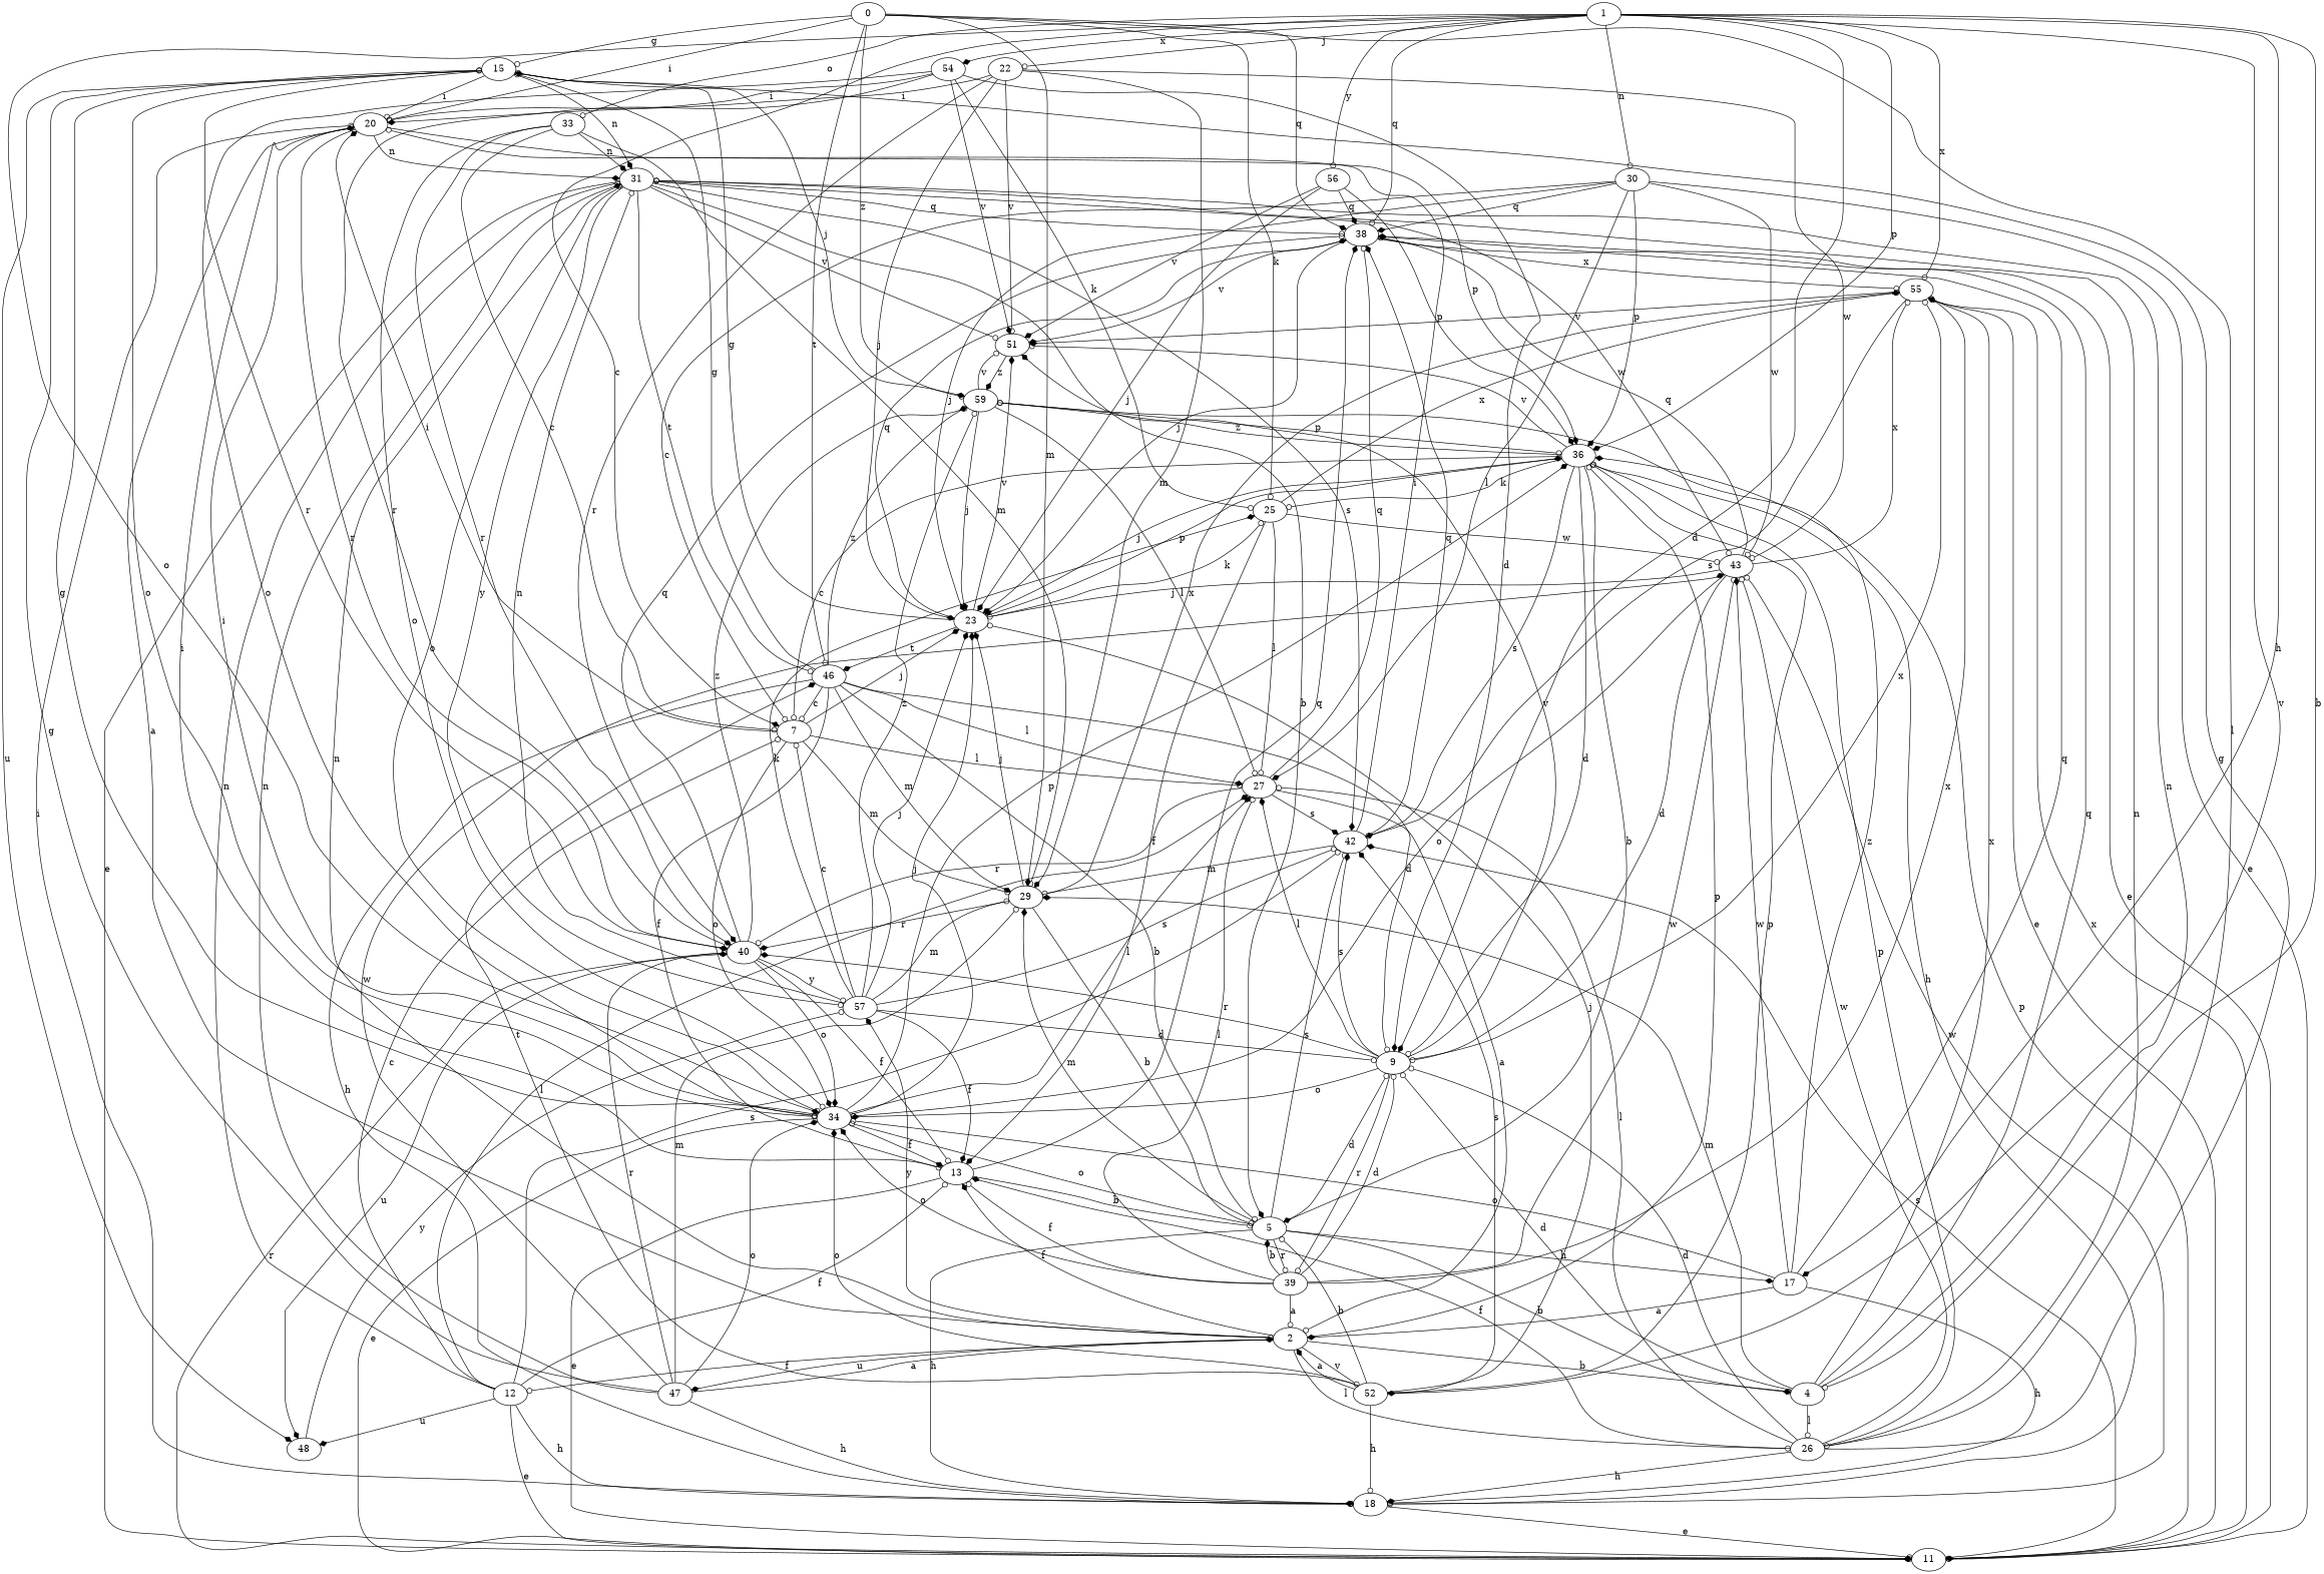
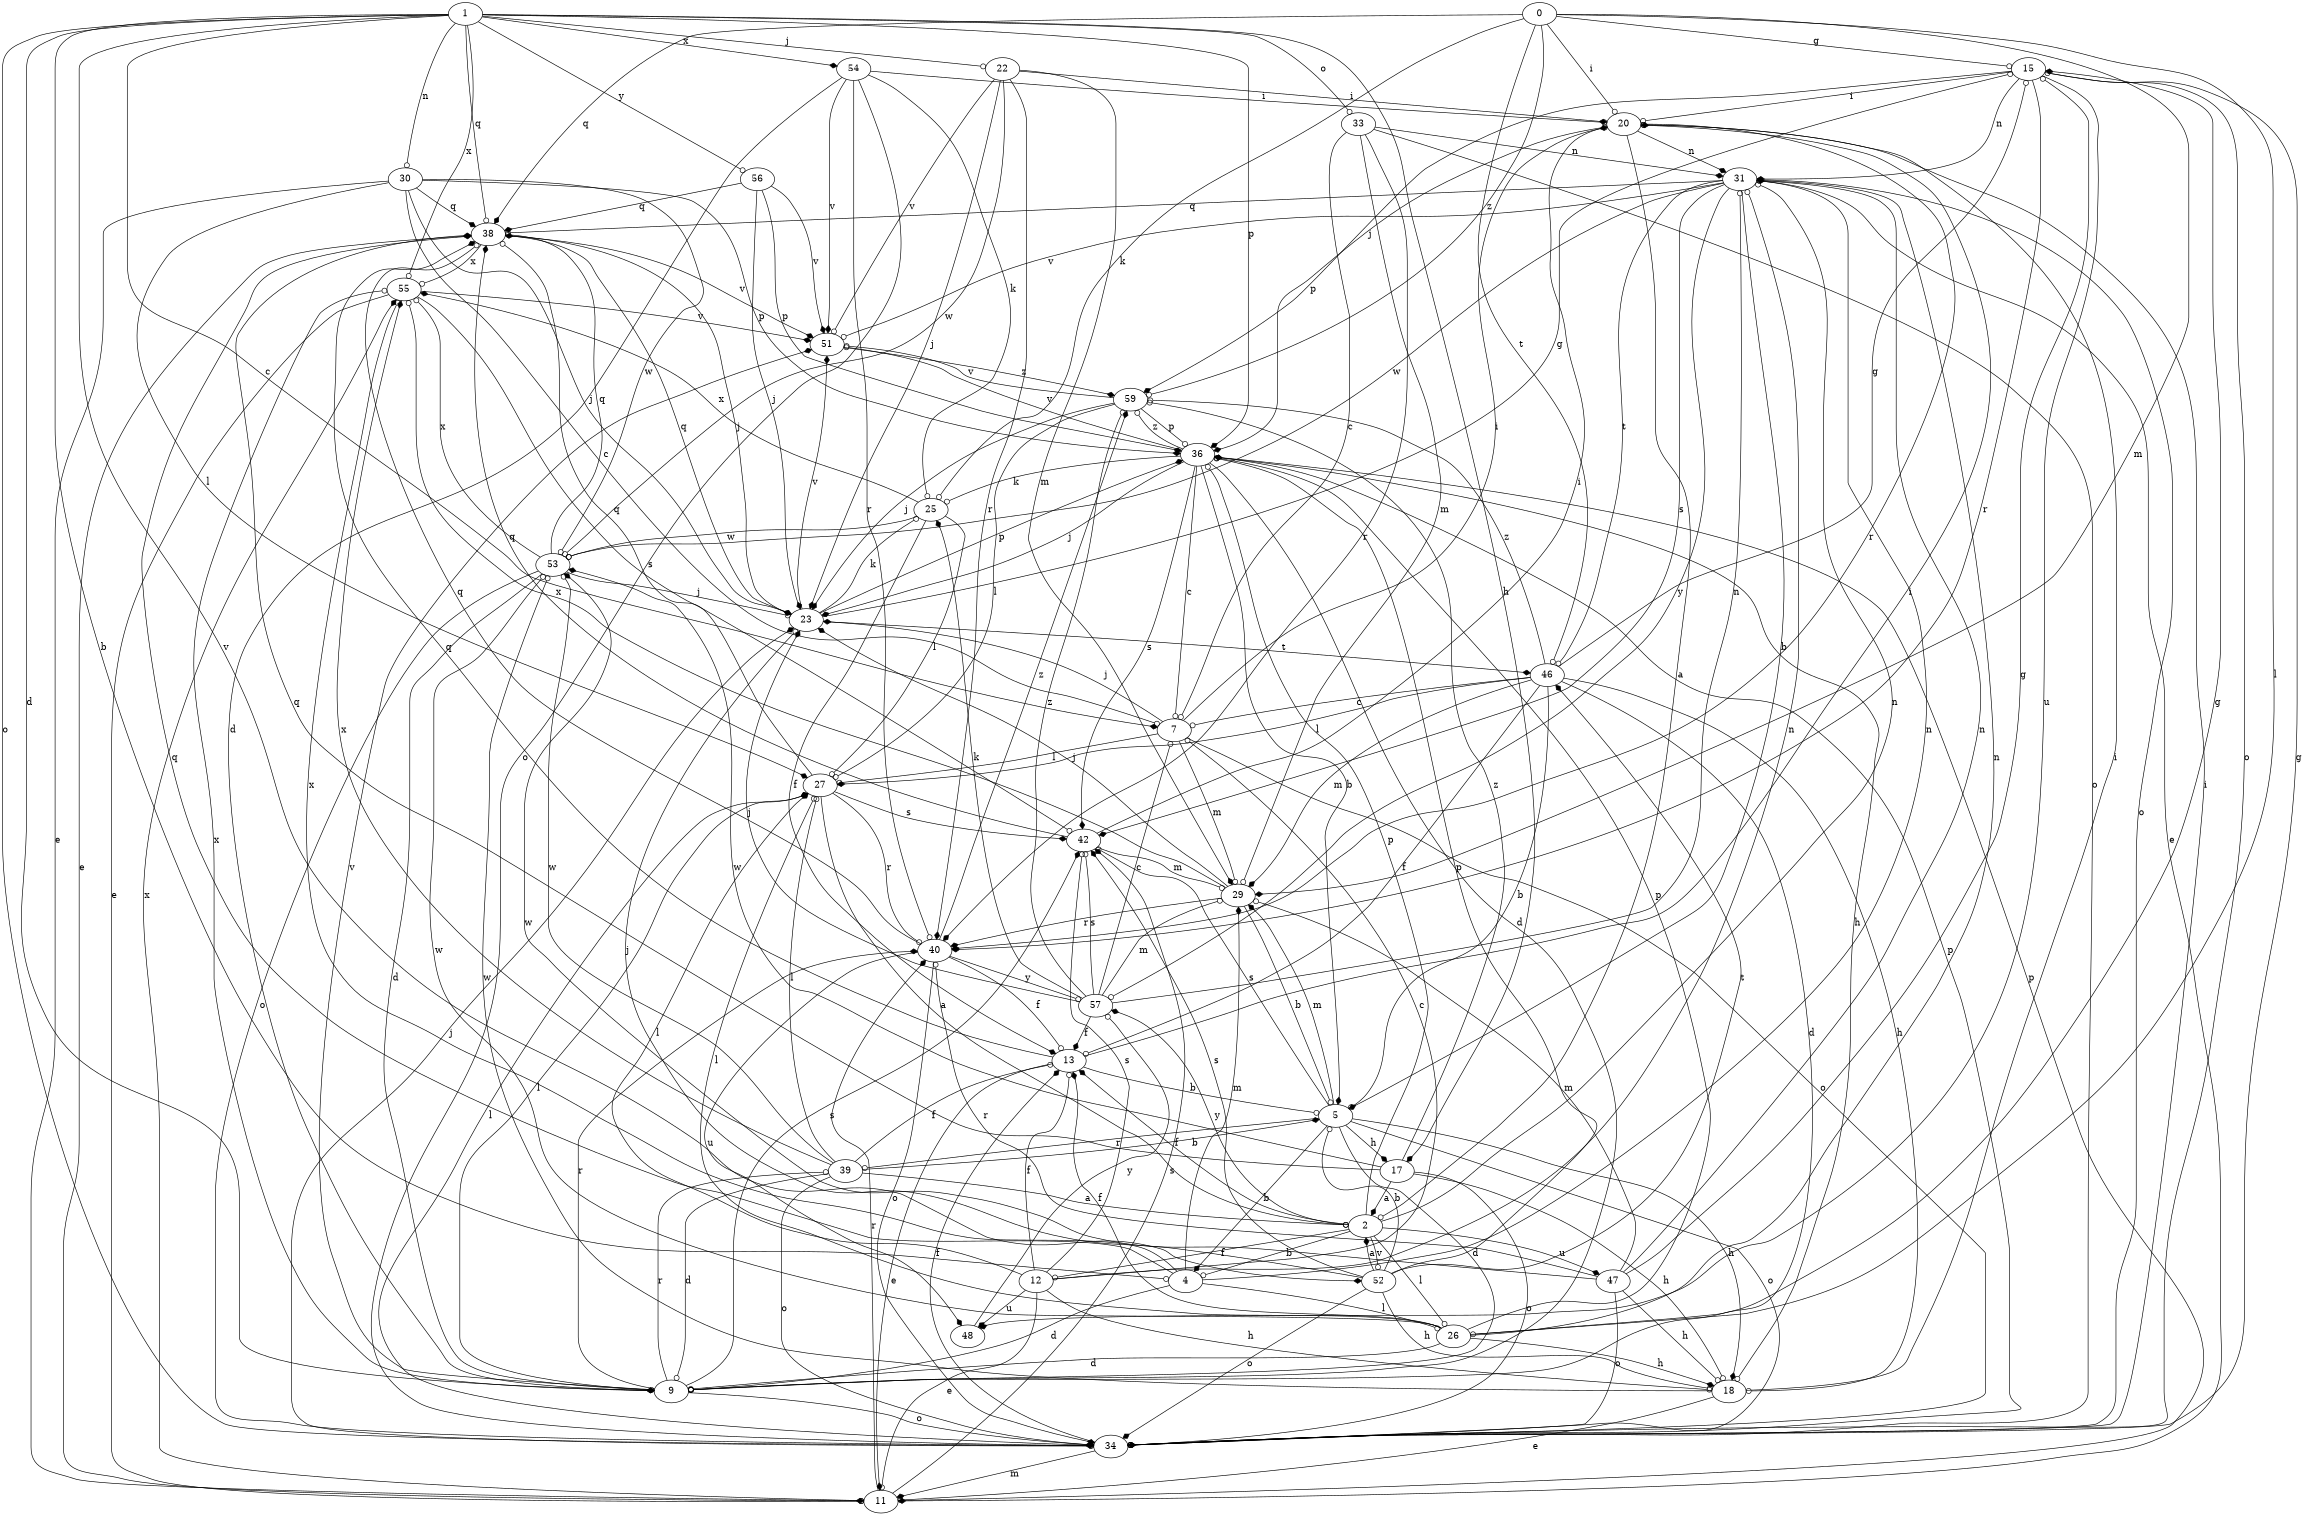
  strict digraph {
    edge [arrowhead=odot]
    0
    15
    20
    25
    26
    29
    38
    46
    59
    34
    31
    40
    48
    36
    2
    55
    13
    27
-   53 [label=43]
+   53
    9
    18
    5
    23
    51
    11
    7
    1
    4
    17
    22
    30
    33
    n33 [label=52]
    54
    56
    39
    42
    12
    47
    57
    0 -> 15 [label=g]
    0 -> 20 [label=i]
    0 -> 25 [label=k]
    0 -> 26 [label=l]
    0 -> 29 [arrowhead=diamond label=m]
    0 -> 38 [arrowhead=diamond label=q]
    0 -> 46 [label=t]
    0 -> 59 [label=z]
    15 -> 20 [label=i]
    15 -> 59 [arrowhead=diamond label=j]
    15 -> 34 [label=o]
    15 -> 31 [arrowhead=diamond label=n]
    15 -> 40 [arrowhead=diamond label=r]
    15 -> 48 [arrowhead=diamond label=u]
    20 -> 31 [arrowhead=diamond label=n]
    20 -> 40 [arrowhead=diamond label=r]
    20 -> 36 [arrowhead=diamond label=p]
    20 -> 2 [label=a]
    25 -> 55 [arrowhead=diamond label=x]
    25 -> 13 [arrowhead=diamond label=f]
    25 -> 27 [label=l]
    25 -> 53 [label=w]
    26 -> 15 [arrowhead=diamond label=g]
    26 -> 31 [label=n]
    26 -> 36 [label=p]
    26 -> 13 [arrowhead=diamond label=f]
    26 -> 27 [label=l]
    26 -> 53 [label=w]
    26 -> 9 [label=d]
    26 -> 18 [arrowhead=diamond label=h]
    29 -> 40 [arrowhead=diamond label=r]
    29 -> 55 [label=x]
    29 -> 5 [label=b]
    29 -> 23 [arrowhead=diamond label=j]
    38 -> 55 [label=x]
    38 -> 23 [arrowhead=diamond label=j]
    38 -> 51 [arrowhead=diamond label=v]
    38 -> 11 [label=e]
    46 -> 15 [label=g]
    46 -> 29 [arrowhead=diamond label=m]
    46 -> 59 [label=z]
    46 -> 13 [label=f]
    46 -> 27 [arrowhead=diamond label=l]
    46 -> 9 [label=d]
    46 -> 18 [label=h]
    46 -> 5 [label=b]
    46 -> 7 [label=c]
    59 -> 36 [label=p]
    59 -> 27 [label=l]
    59 -> 23 [arrowhead=diamond label=j]
    59 -> 51 [label=v]
    34 -> 15 [label=g]
    34 -> 20 [label=i]
    34 -> 36 [arrowhead=diamond label=p]
    34 -> 13 [arrowhead=diamond label=f]
    34 -> 27 [arrowhead=diamond label=l]
    34 -> 23 [arrowhead=diamond label=j]
-   34 -> 11 [arrowhead=diamond label=e]
+   34 -> 11 [arrowhead=diamond label=m]
    31 -> 38 [label=q]
    31 -> 46 [label=t]
    31 -> 34 [label=o]
    31 -> 53 [label=w]
    31 -> 5 [arrowhead=diamond label=b]
    31 -> 51 [label=v]
    31 -> 11 [arrowhead=diamond label=e]
    31 -> 42 [arrowhead=diamond label=s]
    31 -> 57 [label=y]
    40 -> 38 [label=q]
    40 -> 59 [arrowhead=diamond label=z]
    40 -> 34 [arrowhead=diamond label=o]
    40 -> 48 [arrowhead=diamond label=u]
    40 -> 13 [label=f]
    40 -> 57 [label=y]
    48 -> 57 [label=y]
    36 -> 25 [label=k]
    36 -> 59 [label=z]
    36 -> 9 [label=d]
    36 -> 18 [label=h]
    36 -> 5 [arrowhead=diamond label=b]
    36 -> 23 [arrowhead=diamond label=j]
    36 -> 51 [label=v]
    36 -> 7 [label=c]
    36 -> 42 [arrowhead=diamond label=s]
    2 -> 26 [label=l]
    2 -> 31 [label=n]
    2 -> 36 [label=p]
    2 -> 13 [arrowhead=diamond label=f]
    2 -> 4 [label=b]
    2 -> n33 [label=v]
    2 -> 12 [label=f]
    2 -> 47 [arrowhead=diamond label=u]
    2 -> 57 [arrowhead=diamond label=y]
    55 -> 51 [arrowhead=diamond label=v]
    55 -> 11 [label=e]
    55 -> 42 [label=s]
    13 -> 20 [arrowhead=diamond label=i]
    13 -> 38 [arrowhead=diamond label=q]
    13 -> 5 [label=b]
    13 -> 11 [arrowhead=diamond label=e]
    27 -> 38 [label=q]
    27 -> 40 [label=r]
    27 -> 2 [label=a]
    27 -> 42 [arrowhead=diamond label=s]
    53 -> 38 [label=q]
    53 -> 34 [label=o]
    53 -> 55 [label=x]
    53 -> 9 [label=d]
    53 -> 23 [label=j]
    9 -> 34 [arrowhead=diamond label=o]
    9 -> 40 [arrowhead=diamond label=r]
    9 -> 55 [label=x]
    9 -> 27 [arrowhead=diamond label=l]
    9 -> 51 [arrowhead=diamond label=v]
    9 -> 39 [label=r]
    9 -> 42 [arrowhead=diamond label=s]
    18 -> 20 [label=i]
    18 -> 53 [label=w]
    18 -> 11 [label=e]
    5 -> 29 [arrowhead=diamond label=m]
    5 -> 34 [label=o]
    5 -> 9 [label=d]
    5 -> 18 [arrowhead=diamond label=h]
    5 -> 4 [arrowhead=diamond label=b]
    5 -> 17 [arrowhead=diamond label=h]
    5 -> 39 [label=r]
    5 -> 42 [label=s]
    23 -> 15 [label=g]
    23 -> 25 [label=k]
    23 -> 38 [arrowhead=diamond label=q]
    23 -> 46 [arrowhead=diamond label=t]
    23 -> 36 [arrowhead=diamond label=p]
    23 -> 51 [arrowhead=diamond label=v]
    51 -> 59 [arrowhead=diamond label=z]
    11 -> 40 [arrowhead=diamond label=r]
    11 -> 36 [arrowhead=diamond label=p]
    11 -> 55 [arrowhead=diamond label=x]
    11 -> 42 [arrowhead=diamond label=s]
    7 -> 20 [arrowhead=diamond label=i]
    7 -> 29 [label=m]
    7 -> 34 [arrowhead=diamond label=o]
    7 -> 27 [label=l]
    7 -> 23 [arrowhead=diamond label=j]
    1 -> 38 [label=q]
    1 -> 34 [arrowhead=diamond label=o]
    1 -> 36 [arrowhead=diamond label=p]
    1 -> 55 [label=x]
    1 -> 9 [arrowhead=diamond label=d]
    1 -> 7 [arrowhead=diamond label=c]
    1 -> 4 [label=b]
    1 -> 17 [arrowhead=diamond label=h]
    1 -> 22 [label=j]
    1 -> 30 [label=n]
    1 -> 33 [label=o]
    1 -> n33 [arrowhead=diamond label=v]
    1 -> 54 [arrowhead=diamond label=x]
    1 -> 56 [label=y]
    4 -> 26 [label=l]
    4 -> 29 [arrowhead=diamond label=m]
    4 -> 38 [arrowhead=diamond label=q]
    4 -> 31 [label=n]
    4 -> 55 [label=x]
    4 -> 9 [label=d]
    17 -> 38 [arrowhead=diamond label=q]
    17 -> 59 [label=z]
    17 -> 34 [label=o]
    17 -> 2 [arrowhead=diamond label=a]
    17 -> 53 [arrowhead=diamond label=w]
    17 -> 18 [label=h]
    22 -> 20 [arrowhead=diamond label=i]
    22 -> 29 [arrowhead=diamond label=m]
    22 -> 40 [arrowhead=diamond label=r]
    22 -> 53 [label=w]
    22 -> 23 [arrowhead=diamond label=j]
    22 -> 51 [label=v]
    30 -> 38 [arrowhead=diamond label=q]
    30 -> 36 [arrowhead=diamond label=p]
    30 -> 27 [arrowhead=diamond label=l]
    30 -> 53 [label=w]
    30 -> 23 [arrowhead=diamond label=j]
    30 -> 11 [arrowhead=diamond label=e]
    30 -> 7 [label=c]
    33 -> 29 [label=m]
    33 -> 34 [label=o]
    33 -> 31 [arrowhead=diamond label=n]
    33 -> 40 [arrowhead=diamond label=r]
    33 -> 7 [label=c]
    n33 -> 46 [arrowhead=diamond label=t]
    n33 -> 34 [arrowhead=diamond label=o]
    n33 -> 36 [label=p]
    n33 -> 2 [arrowhead=diamond label=a]
    n33 -> 18 [label=h]
    n33 -> 5 [label=b]
    n33 -> 23 [label=j]
    n33 -> 42 [arrowhead=diamond label=s]
    54 -> 20 [label=i]
    54 -> 25 [label=k]
    54 -> 34 [label=o]
    54 -> 40 [label=r]
    54 -> 9 [arrowhead=diamond label=d]
    54 -> 51 [arrowhead=diamond label=v]
    56 -> 38 [arrowhead=diamond label=q]
    56 -> 36 [arrowhead=diamond label=p]
    56 -> 23 [arrowhead=diamond label=j]
    56 -> 51 [arrowhead=diamond label=v]
    39 -> 34 [arrowhead=diamond label=o]
    39 -> 2 [label=a]
    39 -> 55 [arrowhead=diamond label=x]
    39 -> 13 [label=f]
    39 -> 27 [label=l]
    39 -> 53 [label=w]
    39 -> 9 [label=d]
    39 -> 5 [arrowhead=diamond label=b]
    42 -> 20 [label=i]
    42 -> 29 [label=m]
    42 -> 38 [arrowhead=diamond label=q]
    12 -> 31 [label=n]
    12 -> 48 [arrowhead=diamond label=u]
    12 -> 13 [label=f]
    12 -> 27 [arrowhead=diamond label=l]
    12 -> 18 [label=h]
    12 -> 11 [label=e]
    12 -> 7 [label=c]
    12 -> 42 [label=s]
    47 -> 15 [label=g]
    47 -> 29 [label=m]
    47 -> 34 [arrowhead=diamond label=o]
    47 -> 31 [arrowhead=diamond label=n]
    47 -> 40 [label=r]
-   47 -> 2 [arrowhead=diamond label=a]
    47 -> 53 [arrowhead=diamond label=w]
    47 -> 18 [label=h]
    57 -> 25 [arrowhead=diamond label=k]
    57 -> 29 [label=m]
    57 -> 59 [label=z]
    57 -> 31 [label=n]
    57 -> 13 [arrowhead=diamond label=f]
-   57 -> 9 [label=d]
    57 -> 23 [arrowhead=diamond label=j]
    57 -> 7 [label=c]
    57 -> 42 [label=s]
  }
